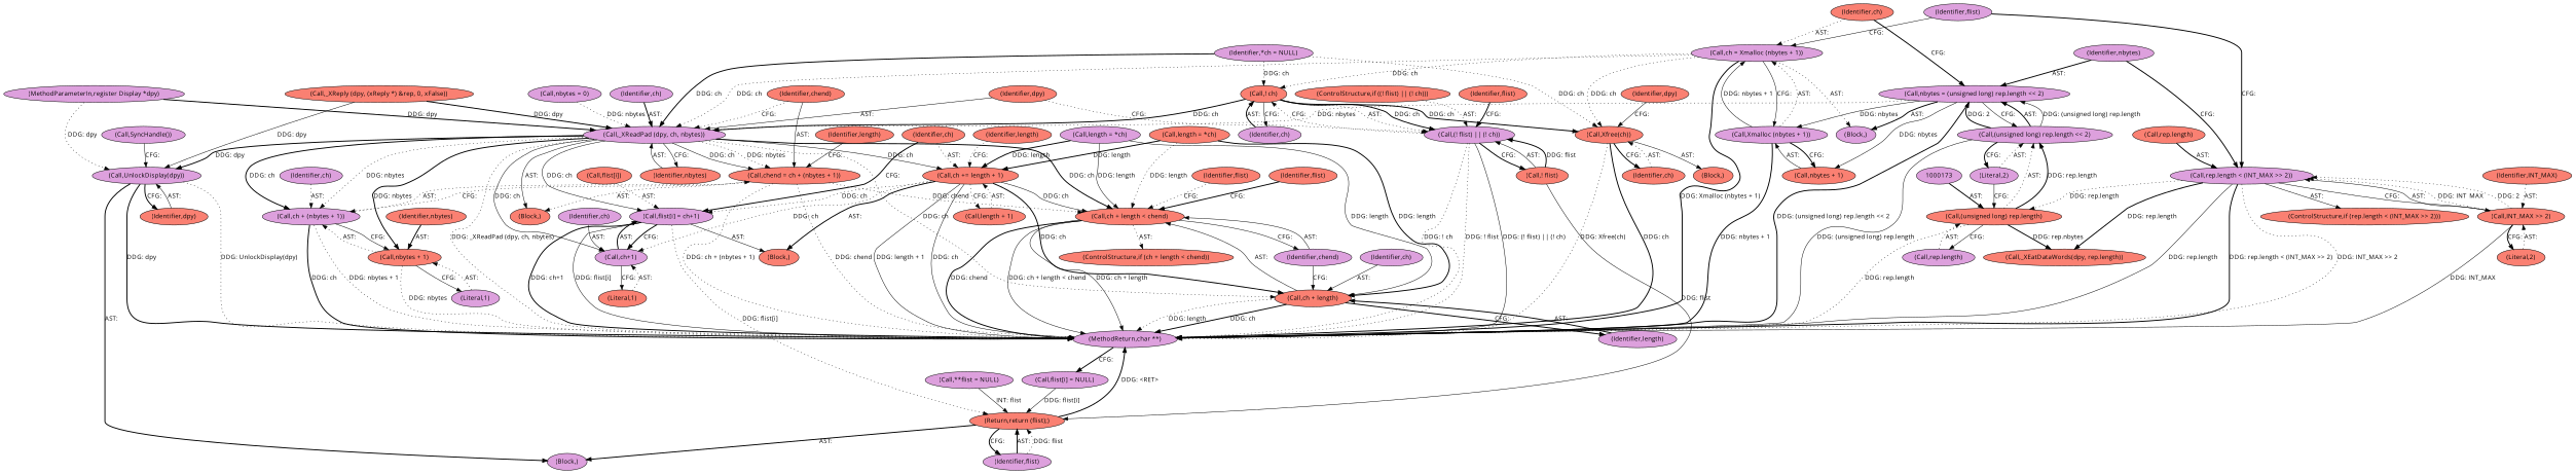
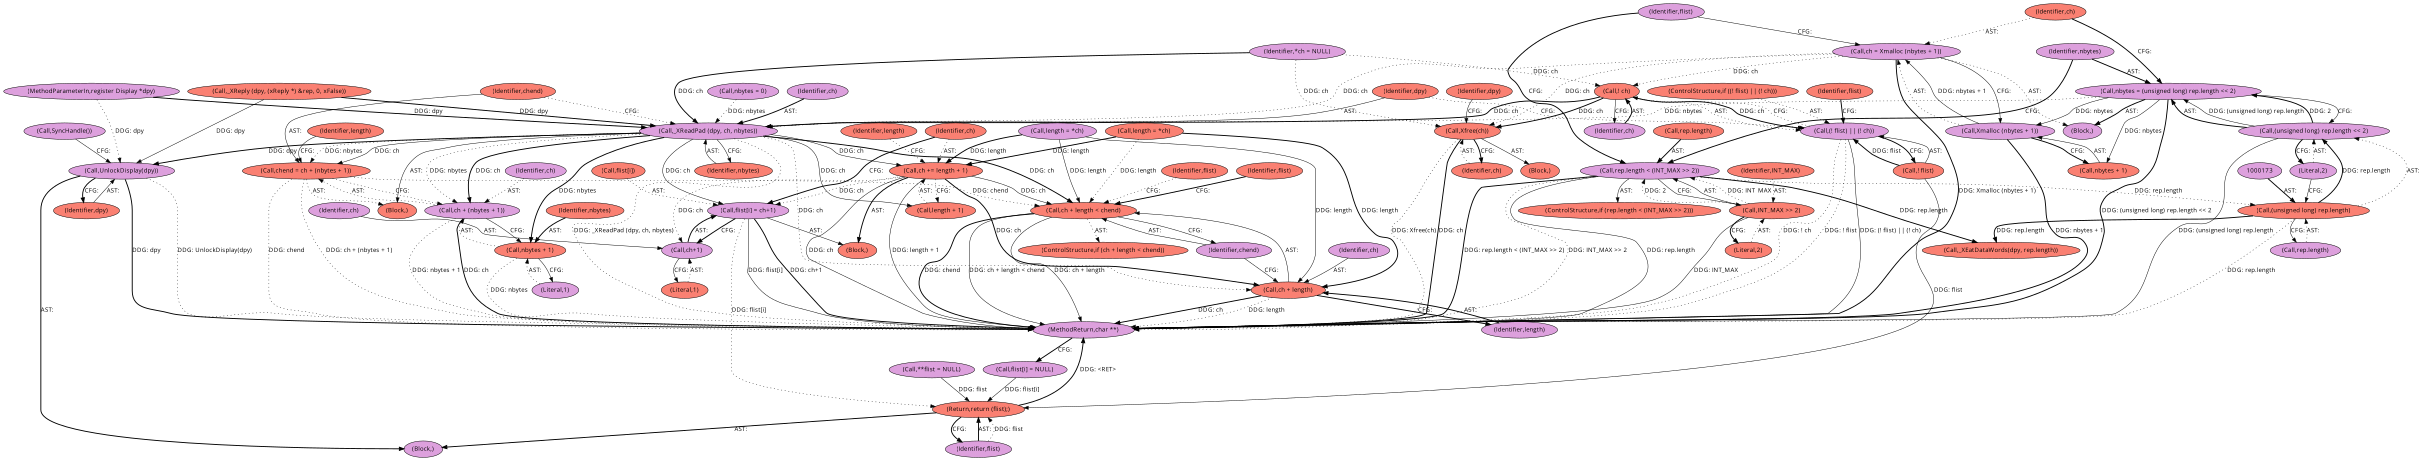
  digraph {
    fontname="Open Sans"
    node [fillcolor=salmon fontname="Open Sans" style=filled]
    edge [fontname="Open Sans" style=dotted]
    n1 [fillcolor=plum label="(Call,ch = Xmalloc (nbytes + 1))"]
    n2 [fillcolor=plum label="(Call,Xmalloc (nbytes + 1))"]
    n3 [label="(Call,! ch)"]
    n4 [label="(Call,Xfree(ch))"]
    n5 [fillcolor=plum label="(Call,_XReadPad (dpy, ch, nbytes))"]
    n6 [fillcolor=plum label="(Block,)"]
    n7 [fillcolor=plum label="(MethodReturn,char **)"]
    n8 [label="(Call,nbytes + 1)"]
    n9 [fillcolor=plum label="(Call,(! flist) || (! ch))"]
    n10 [fillcolor=plum label="(Identifier,ch)"]
    n11 [label="(Identifier,ch)"]
    n12 [label="(Block,)"]
    n13 [label="(Call,chend = ch + (nbytes + 1))"]
    n14 [label="(Call,ch + length < chend)"]
    n15 [fillcolor=plum label="(Call,ch + (nbytes + 1))"]
    n16 [label="(Call,nbytes + 1)"]
    n17 [label="(Call,ch + length)"]
    n18 [fillcolor=plum label="(Call,flist[i] = ch+1)"]
    n19 [fillcolor=plum label="(Call,ch+1)"]
    n20 [label="(Call,ch += length + 1)"]
    n21 [fillcolor=plum label="(Call,UnlockDisplay(dpy))"]
    n22 [label="(Block,)"]
    n23 [label="(Identifier,nbytes)"]
    n24 [fillcolor=plum label="(Call,flist[i] = NULL)"]
    n25 [fillcolor=plum label="(Call,nbytes = (unsigned long) rep.length << 2)"]
    n26 [fillcolor=plum label="(Call,(unsigned long) rep.length << 2)"]
    n27 [fillcolor=plum label="(Literal,2)"]
    n28 [label="(Call,(unsigned long) rep.length)"]
    n29 [label="(Call,_XEatDataWords(dpy, rep.length))"]
    n30 [fillcolor=plum label="(Call,rep.length)"]
    n31 [fillcolor=plum label="(Call,rep.length < (INT_MAX >> 2))"]
    n32 [label="(Call,INT_MAX >> 2)"]
    n33 [label="(ControlStructure,if (rep.length < (INT_MAX >> 2)))"]
    n34 [label="(Literal,2)"]
    n35 [label="(Call,! flist)"]
    n36 [label="(ControlStructure,if ((! flist) || (! ch)))"]
    n37 [label="(Return,return (flist);)"]
    n38 [fillcolor=plum label="(Identifier,chend)"]
    n39 [label="(ControlStructure,if (ch + length < chend))"]
    n40 [fillcolor=plum label="(Literal,1)"]
    n41 [fillcolor=plum label="(Identifier,length)"]
    n42 [label="(Block,)"]
    n43 [label="(Literal,1)"]
    n44 [label="(Call,length + 1)"]
    n45 [fillcolor=plum label="(Block,)"]
    n46 [label="(Identifier,dpy)"]
    n47 [fillcolor=plum label="(Identifier,flist)"]
    n48 [label="(Call,_XReply (dpy, (xReply *) &rep, 0, xFalse))"]
    n49 [label="(Identifier,dpy)"]
    n50 [fillcolor=plum label="(Identifier,flist)"]
    n51 [label="(Identifier,ch)"]
    n52 [label="(Identifier,nbytes)"]
    n53 [fillcolor=plum label="(MethodParameterIn,register Display *dpy)"]
    n54 [fillcolor=plum label="(Call,nbytes = 0)"]
    n55 [label="(Call,length = *ch)"]
    n56 [label="(Call,rep.length)"]
    n57 [label="(Identifier,dpy)"]
    n58 [label="(Identifier,length)"]
    n59 [label="(Identifier,flist)"]
    n60 [label="(Call,flist[i])"]
    n61 [fillcolor=plum label="(Call,**flist = NULL)"]
    n62 [fillcolor=plum label="(Identifier,ch)"]
    n63 [fillcolor=plum label="(Identifier,ch)"]
    n64 [label="(Identifier,chend)"]
    n65 [fillcolor=plum label="(Call,length = *ch)"]
    n66 [label="(Identifier,ch)"]
    n67 [fillcolor=plum label="(Identifier,ch)"]
    n68 [fillcolor=plum label="(Identifier,*ch = NULL)"]
    n69 [fillcolor=plum label="(Call,SyncHandle())"]
    n70 [label="(Identifier,INT_MAX)"]
    n71 [fillcolor=plum label="(Identifier,ch)"]
    n72 [label="(Identifier,flist)"]
    n73 [label="(Identifier,length)"]
    n74 [fillcolor=plum label="(Identifier,nbytes)"]
    n75 [label="(Identifier,flist)"]
    1000173 [fillcolor=plum]
    n1 -> n2 [label="CFG: " style=solid]
    n1 -> n3 [label="DDG: ch"]
    n1 -> n4 [label="DDG: ch"]
    n1 -> n5 [label="DDG: ch"]
    n1 -> n6 [label="AST: "]
    n1 -> n7 [label="DDG: Xmalloc (nbytes + 1)" style=bold]
    n2 -> n1 [label="AST: "]
    n2 -> n1 [label="DDG: nbytes + 1" style=solid]
    n2 -> n7 [label="DDG: nbytes + 1" style=bold]
    n2 -> n8 [label="CFG: " style=bold]
    n3 -> n4 [label="DDG: ch" style=bold]
    n3 -> n5 [label="DDG: ch" style=bold]
    n3 -> n9 [label="AST: "]
    n3 -> n9 [label="DDG: ch" style=bold]
    n3 -> n10 [label="CFG: " style=solid]
    n4 -> n7 [label="DDG: ch" style=bold]
    n4 -> n7 [label="DDG: Xfree(ch)"]
    n4 -> n11 [label="CFG: " style=bold]
    n4 -> n12 [label="AST: " style=solid]
    n5 -> n7 [label="DDG: _XReadPad (dpy, ch, nbytes)"]
    n5 -> n13 [label="DDG: ch" style=solid]
    n5 -> n13 [label="DDG: nbytes"]
    n5 -> n14 [label="DDG: ch" style=bold]
    n5 -> n15 [label="DDG: ch" style=bold]
    n5 -> n15 [label="DDG: nbytes"]
    n5 -> n16 [label="DDG: nbytes" style=bold]
    n5 -> n17 [label="DDG: ch"]
    n5 -> n18 [label="DDG: ch" style=solid]
-   n5 -> n19 [label="DDG: ch" style=solid]
+   n5 -> n44 [label="DDG: ch" style=solid]
    n5 -> n20 [label="DDG: ch" style=solid]
    n5 -> n21 [label="DDG: dpy" style=bold]
    n5 -> n22 [label="AST: " style=solid]
    n5 -> n23 [label="CFG: " style=solid]
    n7 -> n24 [label="CFG: " style=bold]
    n8 -> n2 [label="AST: " style=solid]
    n9 -> n3 [label="CFG: "]
    n9 -> n7 [label="DDG: (! flist) || (! ch)" style=solid]
    n9 -> n7 [label="DDG: ! ch"]
    n9 -> n7 [label="DDG: ! flist"]
    n9 -> n35 [label="CFG: " style=bold]
    n10 -> n3 [label="AST: " style=bold]
    n11 -> n4 [label="AST: "]
    n13 -> n7 [label="DDG: chend"]
    n13 -> n7 [label="DDG: ch + (nbytes + 1)"]
    n13 -> n14 [label="DDG: chend"]
    n13 -> n15 [label="CFG: "]
    n13 -> n22 [label="AST: "]
    n14 -> n7 [label="DDG: ch + length" style=solid]
    n14 -> n7 [label="DDG: chend" style=bold]
    n14 -> n7 [label="DDG: ch + length < chend" style=solid]
    n14 -> n38 [label="CFG: " style=solid]
    n14 -> n39 [label="AST: "]
    n15 -> n7 [label="DDG: ch" style=bold]
    n15 -> n7 [label="DDG: nbytes + 1"]
    n15 -> n13 [label="AST: "]
    n15 -> n16 [label="CFG: " style=solid]
    n16 -> n7 [label="DDG: nbytes"]
    n16 -> n15 [label="AST: "]
    n16 -> n40 [label="CFG: " style=solid]
    n17 -> n7 [label="DDG: ch" style=bold]
    n17 -> n7 [label="DDG: length"]
    n17 -> n14 [label="AST: " style=solid]
    n17 -> n41 [label="CFG: " style=bold]
    n18 -> n7 [label="DDG: ch+1" style=bold]
    n18 -> n7 [label="DDG: flist[i]" style=solid]
    n18 -> n19 [label="CFG: " style=bold]
    n18 -> n37 [label="DDG: flist[i]"]
    n18 -> n42 [label="AST: " style=solid]
    n19 -> n18 [label="AST: " style=bold]
    n19 -> n43 [label="CFG: " style=solid]
    n20 -> n7 [label="DDG: length + 1" style=solid]
    n20 -> n7 [label="DDG: ch" style=solid]
    n20 -> n14 [label="DDG: ch" style=solid]
    n20 -> n17 [label="DDG: ch" style=bold]
    n20 -> n18 [label="DDG: ch"]
    n20 -> n19 [label="DDG: ch"]
    n20 -> n42 [label="AST: " style=bold]
    n20 -> n44 [label="CFG: "]
    n21 -> n7 [label="DDG: dpy" style=bold]
    n21 -> n7 [label="DDG: UnlockDisplay(dpy)"]
    n21 -> n45 [label="AST: " style=bold]
    n21 -> n46 [label="CFG: " style=bold]
    n23 -> n5 [label="AST: " style=solid]
    n24 -> n37 [label="DDG: flist[i]" style=solid]
    n25 -> n2 [label="DDG: nbytes" style=solid]
    n25 -> n5 [label="DDG: nbytes"]
    n25 -> n6 [label="AST: " style=bold]
    n25 -> n7 [label="DDG: (unsigned long) rep.length << 2" style=bold]
    n25 -> n8 [label="DDG: nbytes" style=solid]
    n25 -> n26 [label="CFG: " style=solid]
    n26 -> n7 [label="DDG: (unsigned long) rep.length" style=solid]
    n26 -> n25 [label="AST: " style=bold]
    n26 -> n25 [label="DDG: (unsigned long) rep.length" style=solid]
    n26 -> n25 [label="DDG: 2" style=bold]
    n26 -> n27 [label="CFG: " style=bold]
    n27 -> n26 [label="AST: "]
    n27 -> n28 [label="CFG: " style=solid]
    n28 -> n7 [label="DDG: rep.length"]
    n28 -> n26 [label="AST: "]
    n28 -> n26 [label="DDG: rep.length" style=bold]
-   n28 -> n29 [label="DDG: rep.nbytes" style=bold]
+   n28 -> n29 [label="DDG: rep.length" style=bold]
    n28 -> n30 [label="CFG: " style=solid]
    n30 -> n28 [label="AST: "]
    n31 -> n7 [label="DDG: rep.length" style=solid]
    n31 -> n7 [label="DDG: rep.length < (INT_MAX >> 2)" style=bold]
    n31 -> n7 [label="DDG: INT_MAX >> 2"]
    n31 -> n28 [label="DDG: rep.length"]
    n31 -> n29 [label="DDG: rep.length" style=bold]
    n31 -> n32 [label="CFG: " style=solid]
    n31 -> n33 [label="AST: " style=solid]
    n32 -> n7 [label="DDG: INT_MAX" style=solid]
    n32 -> n31 [label="AST: " style=solid]
    n32 -> n31 [label="DDG: INT_MAX"]
    n32 -> n31 [label="DDG: 2"]
    n32 -> n34 [label="CFG: " style=bold]
    n34 -> n32 [label="AST: "]
    n35 -> n9 [label="AST: " style=solid]
    n35 -> n9 [label="DDG: flist" style=bold]
    n35 -> n37 [label="DDG: flist" style=solid]
    n36 -> n9 [label="AST: "]
    n37 -> n7 [label="DDG: <RET>" style=bold]
    n37 -> n45 [label="AST: " style=bold]
    n37 -> n47 [label="CFG: " style=bold]
    n38 -> n14 [label="AST: " style=solid]
    n38 -> n17 [label="CFG: " style=solid]
    n40 -> n16 [label="AST: "]
    n41 -> n17 [label="AST: " style=bold]
    n43 -> n19 [label="AST: "]
    n44 -> n20 [label="AST: "]
    n46 -> n21 [label="AST: " style=solid]
    n47 -> n37 [label="AST: " style=bold]
    n47 -> n37 [label="DDG: flist"]
    n48 -> n5 [label="DDG: dpy" style=bold]
    n48 -> n21 [label="DDG: dpy" style=solid]
    n49 -> n5 [label="AST: " style=solid]
    n49 -> n9 [label="CFG: "]
    n50 -> n1 [label="CFG: " style=solid]
    n50 -> n31 [label="CFG: " style=bold]
    n51 -> n1 [label="AST: "]
    n51 -> n25 [label="CFG: " style=bold]
    n52 -> n16 [label="AST: " style=bold]
    n53 -> n5 [label="DDG: dpy" style=bold]
    n53 -> n21 [label="DDG: dpy"]
    n54 -> n5 [label="DDG: nbytes"]
    n55 -> n14 [label="DDG: length"]
    n55 -> n17 [label="DDG: length" style=bold]
    n55 -> n20 [label="DDG: length" style=bold]
    n56 -> n31 [label="AST: " style=bold]
    n57 -> n4 [label="CFG: " style=solid]
    n58 -> n13 [label="CFG: " style=solid]
    n59 -> n14 [label="CFG: " style=bold]
    n60 -> n18 [label="AST: "]
-   n61 -> n37 [label="INT: flist" style=solid]
+   n61 -> n37 [label="DDG: flist" style=solid]
    n62 -> n5 [label="AST: " style=bold]
    n63 -> n15 [label="AST: "]
    n64 -> n5 [label="CFG: "]
    n64 -> n13 [label="AST: " style=solid]
    n65 -> n14 [label="DDG: length" style=solid]
    n65 -> n17 [label="DDG: length" style=solid]
    n65 -> n20 [label="DDG: length" style=bold]
    n66 -> n18 [label="CFG: " style=bold]
    n66 -> n20 [label="AST: "]
    n67 -> n17 [label="AST: " style=solid]
    n68 -> n3 [label="DDG: ch"]
    n68 -> n4 [label="DDG: ch"]
    n68 -> n5 [label="DDG: ch" style=bold]
    n69 -> n21 [label="CFG: " style=solid]
    n70 -> n32 [label="AST: "]
    n71 -> n19 [label="AST: " style=solid]
    n72 -> n14 [label="CFG: "]
    n73 -> n20 [label="CFG: "]
    n74 -> n25 [label="AST: " style=bold]
    n74 -> n31 [label="CFG: " style=bold]
    n75 -> n9 [label="CFG: " style=bold]
    1000173 -> n28 [label="AST: " style=bold]
  }
